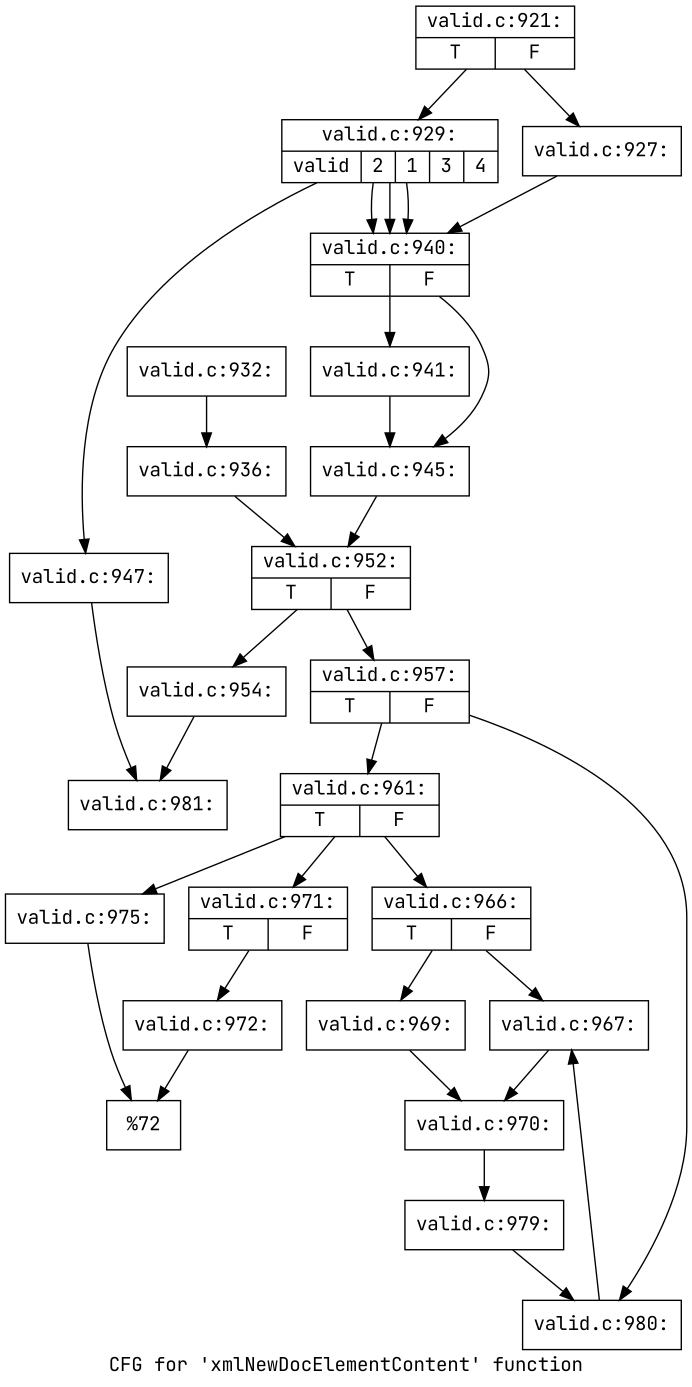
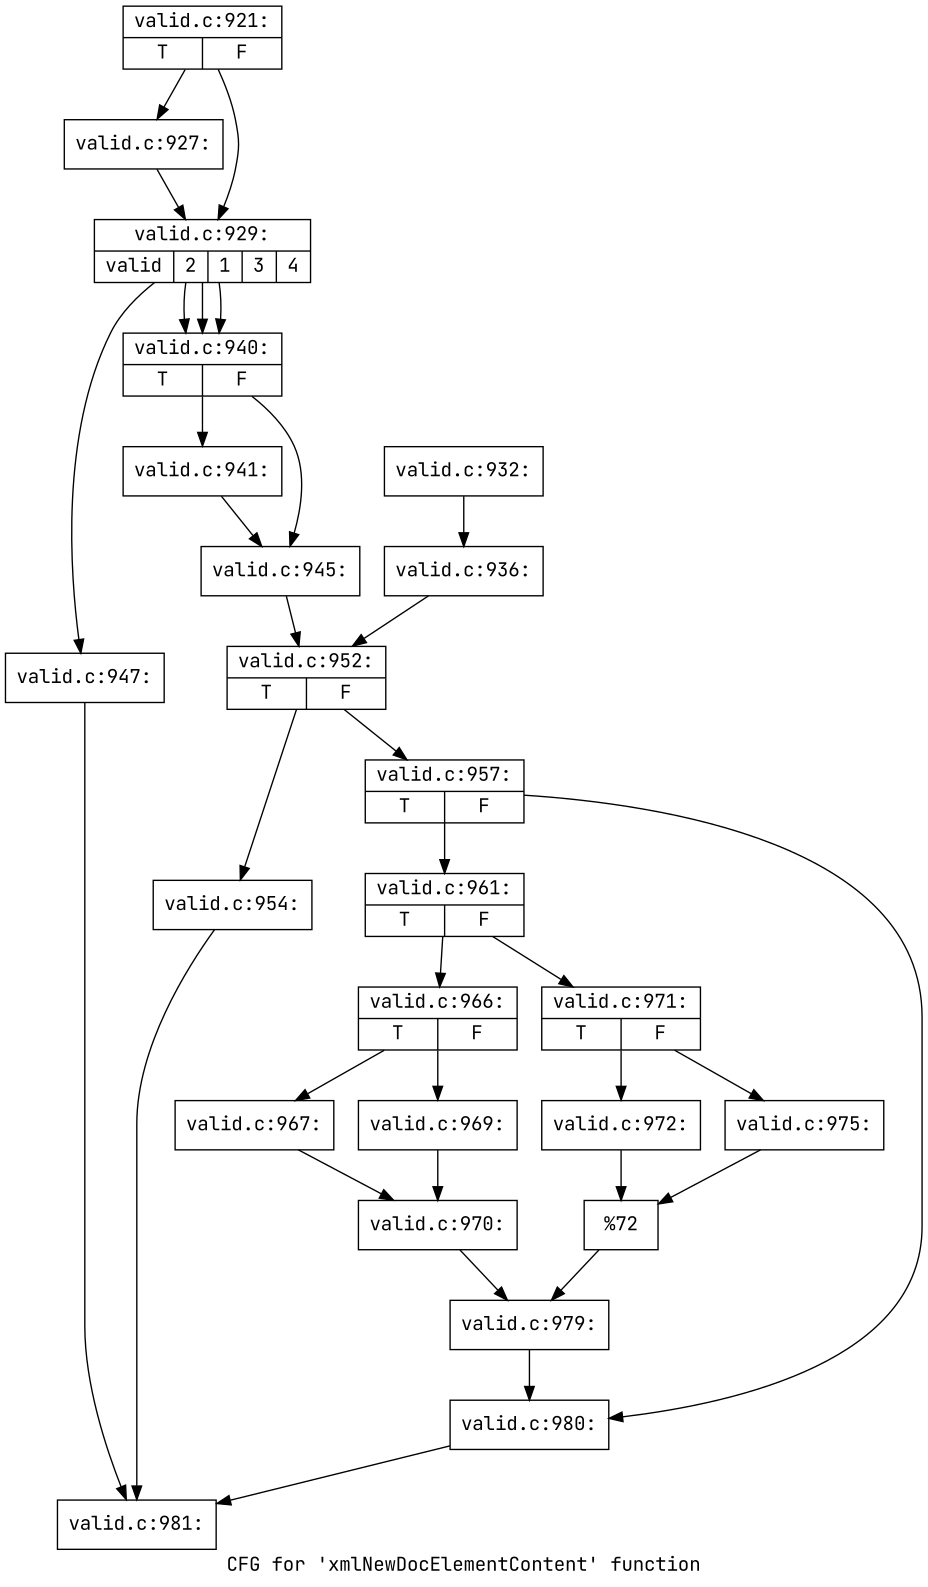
  digraph {
    fontname="JetBrains Mono"
    label="CFG for 'xmlNewDocElementContent' function"
    node [fontname="JetBrains Mono" shape=record]
    edge [fontname="JetBrains Mono"]
    n1 [label="{valid.c:921:|{<s0>T|<s1>F}}"]
    n2 [label="{valid.c:927:}"]
    n3 [label="{valid.c:929:|{<s0>valid|<s1>2|<s2>1|<s3>3|<s4>4}}"]
    n4 [label="{valid.c:947:}"]
    n5 [label="{valid.c:940:|{<s0>T|<s1>F}}"]
    n6 [label="{valid.c:981:}"]
    n7 [label="{valid.c:941:}"]
    n8 [label="{valid.c:945:}"]
    n9 [label="{valid.c:932:}"]
    n10 [label="{valid.c:936:}"]
    n11 [label="{valid.c:952:|{<s0>T|<s1>F}}"]
    n12 [label="{valid.c:954:}"]
    n13 [label="{valid.c:957:|{<s0>T|<s1>F}}"]
    n14 [label="{valid.c:961:|{<s0>T|<s1>F}}"]
    n15 [label="{valid.c:980:}"]
    n16 [label="{valid.c:966:|{<s0>T|<s1>F}}"]
    n17 [label="{valid.c:971:|{<s0>T|<s1>F}}"]
    n18 [label="{valid.c:967:}"]
    n19 [label="{valid.c:969:}"]
    n20 [label="{valid.c:972:}"]
    n21 [label="{valid.c:975:}"]
    n22 [label="{valid.c:970:}"]
    n23 [label="{%72}"]
    n24 [label="{valid.c:979:}"]
    n1 -> n2
    n1 -> n3
-   n2 -> n5
+   n2 -> n3
    n3 -> n4
    n3 -> n5
    n3 -> n5
    n3 -> n5
    n4 -> n6
    n5 -> n7
    n5 -> n8
    n7 -> n8
    n8 -> n11
    n9 -> n10
    n10 -> n11
    n11 -> n12
    n11 -> n13
    n12 -> n6
    n13 -> n14
    n13 -> n15
    n14 -> n16
    n14 -> n17
-   n15 -> n18
+   n15 -> n6
    n16 -> n18
    n16 -> n19
    n17 -> n20
-   n14 -> n21
+   n17 -> n21
    n18 -> n22
    n19 -> n22
    n20 -> n23
    n21 -> n23
    n22 -> n24
+   n23 -> n24
    n24 -> n15
  }
